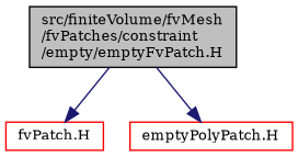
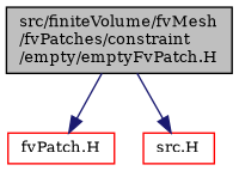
  digraph {
    fontname="DejaVu Serif"
    node [color=red fontname="DejaVu Serif" fontsize=10 shape=record]
    edge [color=midnightblue fontname="DejaVu Serif" fontsize=10 labelfontname=FreeSans labelfontsize=10 style=solid]
    n1 [color=black fillcolor=grey75 fontcolor=black height=0.2 label="src/finiteVolume/fvMesh\l/fvPatches/constraint\l/empty/emptyFvPatch.H" style=filled width=0.4]
    n2 [height=0.2 label="fvPatch.H" width=0.4]
-   n3 [height=0.2 label="emptyPolyPatch.H" width=0.4]
+   n3 [height=0.2 label="src.H" width=0.4]
    n1 -> n2
    n1 -> n3
  }
